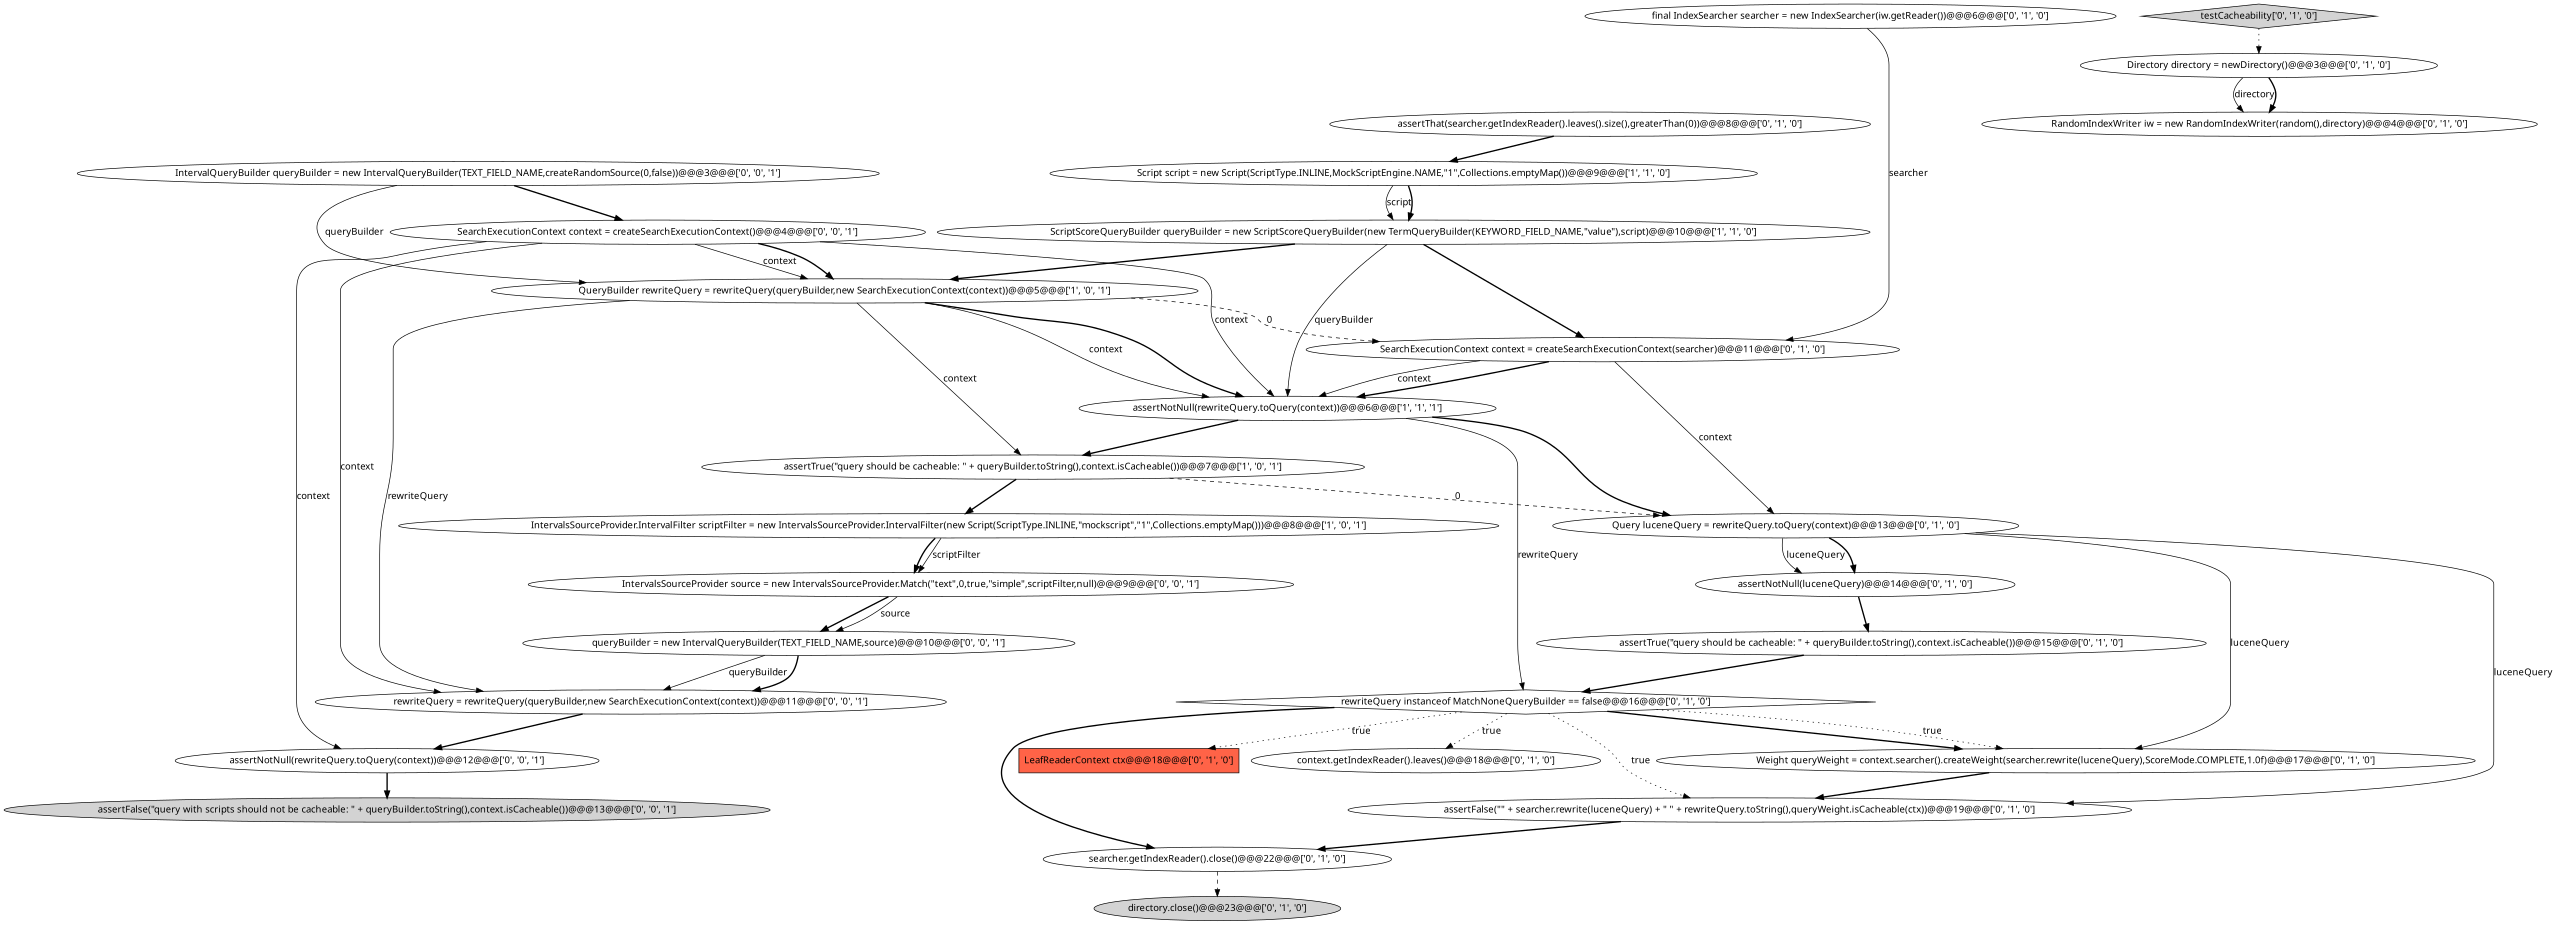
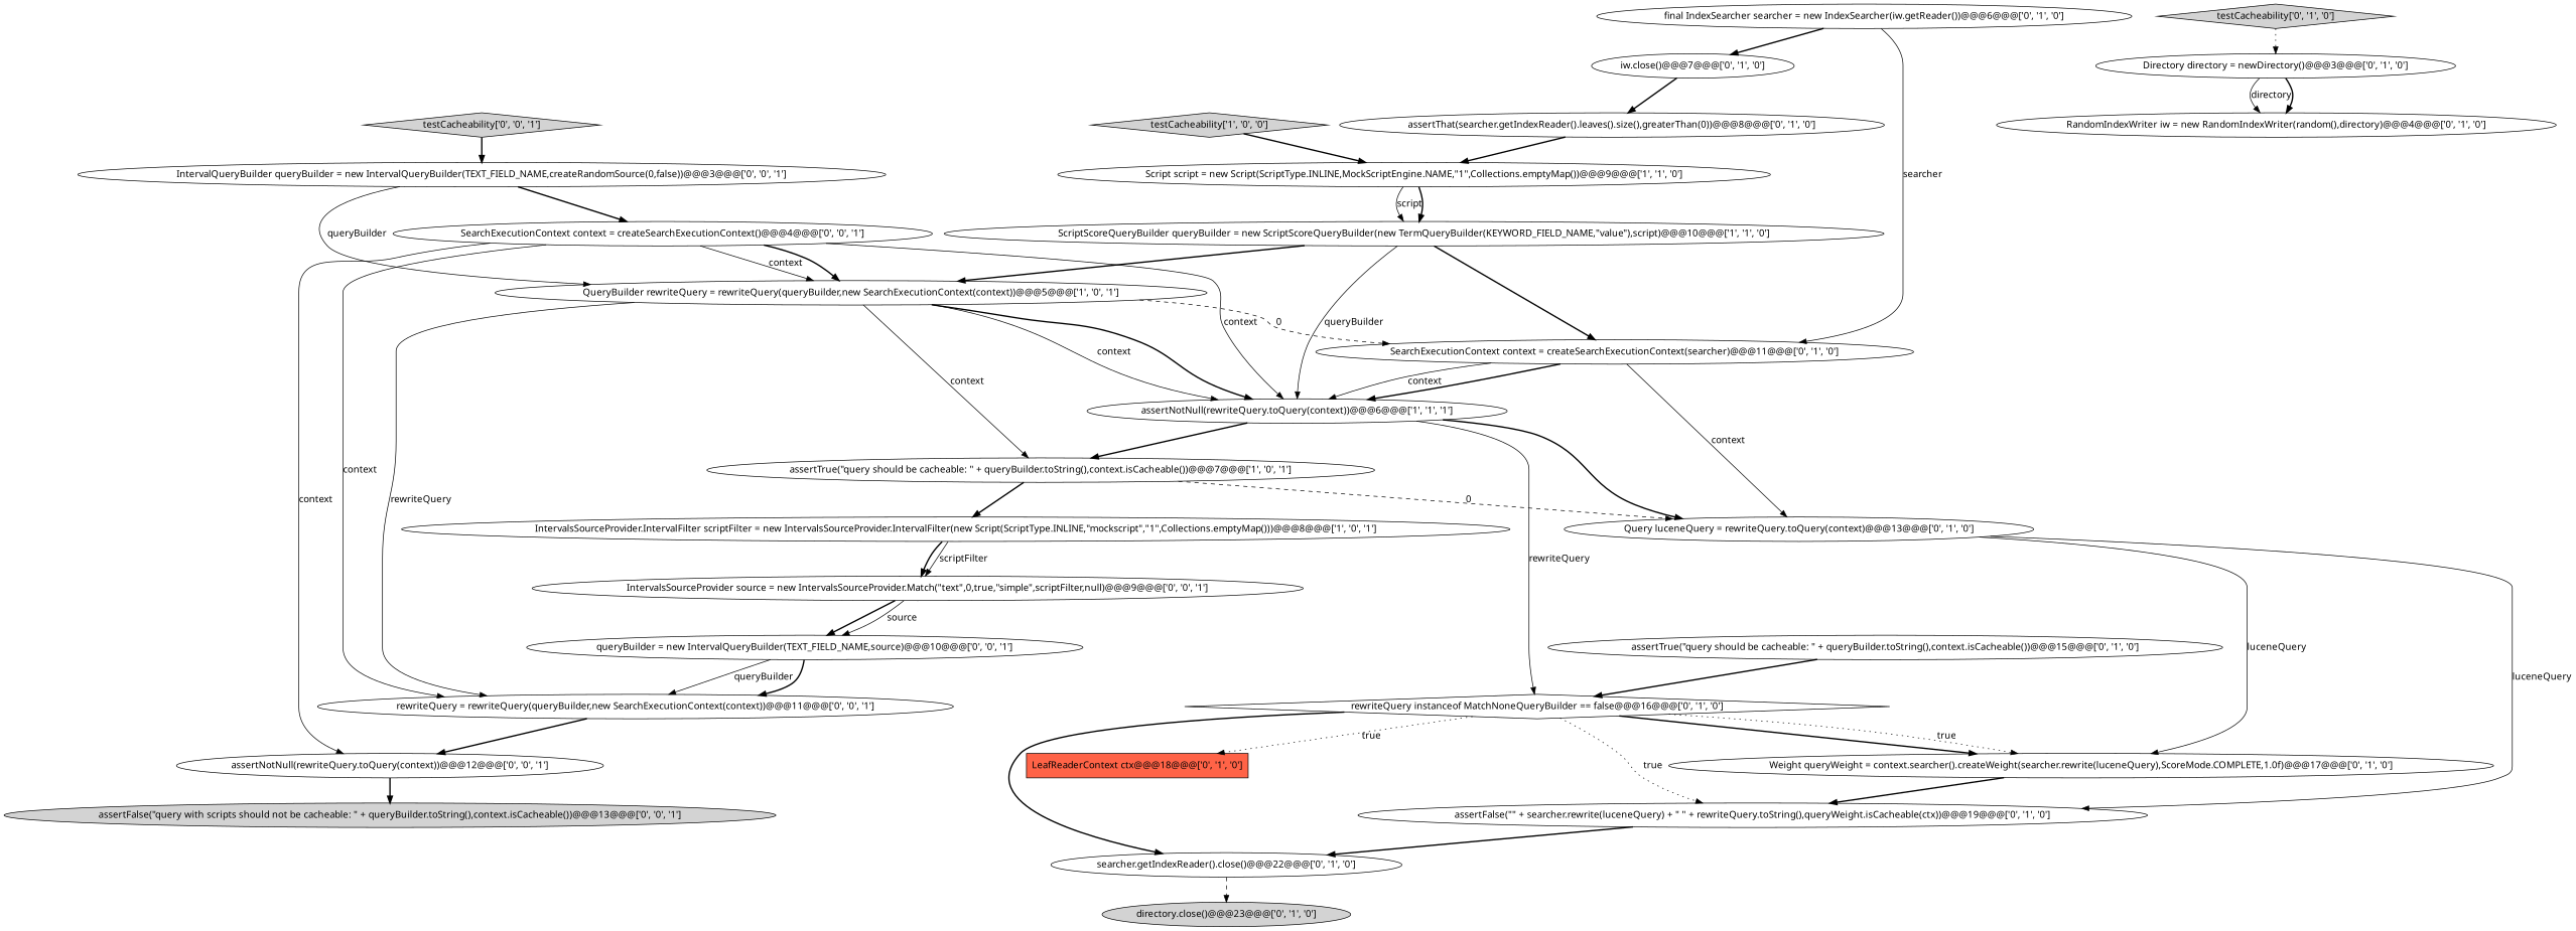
  digraph {
    fontname="Noto Sans"
    node [fillcolor=white fontname="Noto Sans" shape=ellipse style=filled]
    edge [fontname="Noto Sans" style=bold]
    n1 [label="searcher.getIndexReader().close()@@@22@@@['0', '1', '0']"]
    n2 [fillcolor=lightgray label="directory.close()@@@23@@@['0', '1', '0']"]
+   n3 [fillcolor=lightgray label="testCacheability['1', '0', '0']" shape=diamond]
    n4 [label="Script script = new Script(ScriptType.INLINE,MockScriptEngine.NAME,\"1\",Collections.emptyMap())@@@9@@@['1', '1', '0']"]
    n5 [label="ScriptScoreQueryBuilder queryBuilder = new ScriptScoreQueryBuilder(new TermQueryBuilder(KEYWORD_FIELD_NAME,\"value\"),script)@@@10@@@['1', '1', '0']"]
    n6 [label="Query luceneQuery = rewriteQuery.toQuery(context)@@@13@@@['0', '1', '0']"]
    n7 [label="assertFalse(\"\" + searcher.rewrite(luceneQuery) + \" \" + rewriteQuery.toString(),queryWeight.isCacheable(ctx))@@@19@@@['0', '1', '0']"]
-   n8 [label="assertNotNull(luceneQuery)@@@14@@@['0', '1', '0']"]
    n9 [label="Weight queryWeight = context.searcher().createWeight(searcher.rewrite(luceneQuery),ScoreMode.COMPLETE,1.0f)@@@17@@@['0', '1', '0']"]
    n10 [label="assertTrue(\"query should be cacheable: \" + queryBuilder.toString(),context.isCacheable())@@@15@@@['0', '1', '0']"]
+   n11 [label="iw.close()@@@7@@@['0', '1', '0']"]
    n12 [label="assertThat(searcher.getIndexReader().leaves().size(),greaterThan(0))@@@8@@@['0', '1', '0']"]
    n13 [label="IntervalsSourceProvider.IntervalFilter scriptFilter = new IntervalsSourceProvider.IntervalFilter(new Script(ScriptType.INLINE,\"mockscript\",\"1\",Collections.emptyMap()))@@@8@@@['1', '0', '1']"]
    n14 [label="IntervalsSourceProvider source = new IntervalsSourceProvider.Match(\"text\",0,true,\"simple\",scriptFilter,null)@@@9@@@['0', '0', '1']"]
    n15 [label="queryBuilder = new IntervalQueryBuilder(TEXT_FIELD_NAME,source)@@@10@@@['0', '0', '1']"]
    n16 [label="RandomIndexWriter iw = new RandomIndexWriter(random(),directory)@@@4@@@['0', '1', '0']"]
    n17 [label="SearchExecutionContext context = createSearchExecutionContext()@@@4@@@['0', '0', '1']"]
    n18 [label="assertNotNull(rewriteQuery.toQuery(context))@@@12@@@['0', '0', '1']"]
    n19 [label="rewriteQuery = rewriteQuery(queryBuilder,new SearchExecutionContext(context))@@@11@@@['0', '0', '1']"]
    n20 [label="assertNotNull(rewriteQuery.toQuery(context))@@@6@@@['1', '1', '1']"]
    n21 [label="QueryBuilder rewriteQuery = rewriteQuery(queryBuilder,new SearchExecutionContext(context))@@@5@@@['1', '0', '1']"]
    n22 [fillcolor=lightgray label="assertFalse(\"query with scripts should not be cacheable: \" + queryBuilder.toString(),context.isCacheable())@@@13@@@['0', '0', '1']"]
    n23 [label="rewriteQuery instanceof MatchNoneQueryBuilder == false@@@16@@@['0', '1', '0']" shape=diamond]
    n24 [label="assertTrue(\"query should be cacheable: \" + queryBuilder.toString(),context.isCacheable())@@@7@@@['1', '0', '1']"]
    n25 [label="SearchExecutionContext context = createSearchExecutionContext(searcher)@@@11@@@['0', '1', '0']"]
    n26 [fillcolor=tomato label="LeafReaderContext ctx@@@18@@@['0', '1', '0']" shape=box]
-   n27 [label="context.getIndexReader().leaves()@@@18@@@['0', '1', '0']"]
    n28 [label="Directory directory = newDirectory()@@@3@@@['0', '1', '0']"]
    n29 [fillcolor=lightgray label="testCacheability['0', '1', '0']" shape=diamond]
    n30 [label="final IndexSearcher searcher = new IndexSearcher(iw.getReader())@@@6@@@['0', '1', '0']"]
+   n31 [fillcolor=lightgray label="testCacheability['0', '0', '1']" shape=diamond]
    n32 [label="IntervalQueryBuilder queryBuilder = new IntervalQueryBuilder(TEXT_FIELD_NAME,createRandomSource(0,false))@@@3@@@['0', '0', '1']"]
    n1 -> n2 [style=dashed]
+   n3 -> n4
    n4 -> n5 [label=script style=solid]
    n4 -> n5
    n5 -> n20 [label=queryBuilder style=solid]
    n5 -> n21
    n5 -> n25
    n6 -> n7 [label=luceneQuery style=solid]
-   n6 -> n8 [label=luceneQuery style=solid]
-   n6 -> n8
    n6 -> n9 [label=luceneQuery style=solid]
    n7 -> n1
-   n8 -> n10
    n9 -> n7
    n10 -> n23
+   n11 -> n12
    n12 -> n4
    n13 -> n14 [label=scriptFilter style=solid]
    n13 -> n14
    n14 -> n15
    n14 -> n15 [label=source style=solid]
    n15 -> n19 [label=queryBuilder style=solid]
    n15 -> n19
    n17 -> n18 [label=context style=solid]
    n17 -> n19 [label=context style=solid]
    n17 -> n20 [label=context style=solid]
    n17 -> n21 [label=context style=solid]
    n17 -> n21
    n18 -> n22
    n19 -> n18
    n20 -> n6
    n20 -> n23 [label=rewriteQuery style=solid]
    n20 -> n24
    n21 -> n19 [label=rewriteQuery style=solid]
    n21 -> n20 [label=context style=solid]
    n21 -> n20
    n21 -> n24 [label=context style=solid]
    n21 -> n25 [label=0 style=dashed]
    n23 -> n1
    n23 -> n7 [label=true style=dotted]
    n23 -> n9 [label=true style=dotted]
    n23 -> n9
    n23 -> n26 [label=true style=dotted]
-   n23 -> n27 [label=true style=dotted]
    n24 -> n6 [label=0 style=dashed]
    n24 -> n13
    n25 -> n6 [label=context style=solid]
    n25 -> n20
    n25 -> n20 [label=context style=solid]
    n28 -> n16 [label=directory style=solid]
    n28 -> n16
    n29 -> n28 [style=dotted]
+   n30 -> n11
    n30 -> n25 [label=searcher style=solid]
+   n31 -> n32
    n32 -> n17
    n32 -> n21 [label=queryBuilder style=solid]
  }
